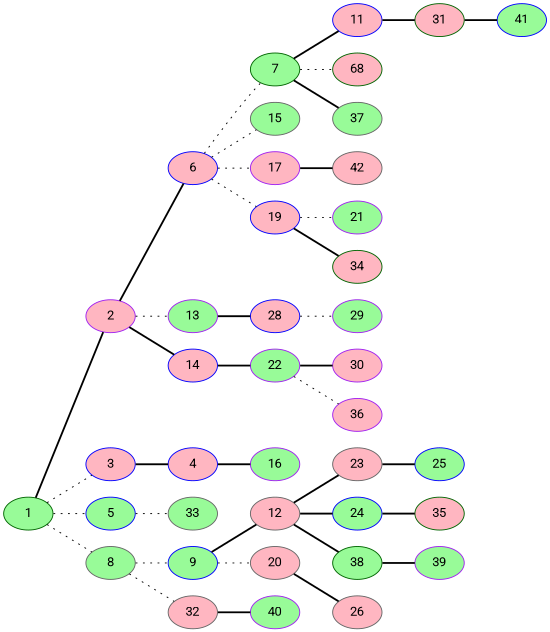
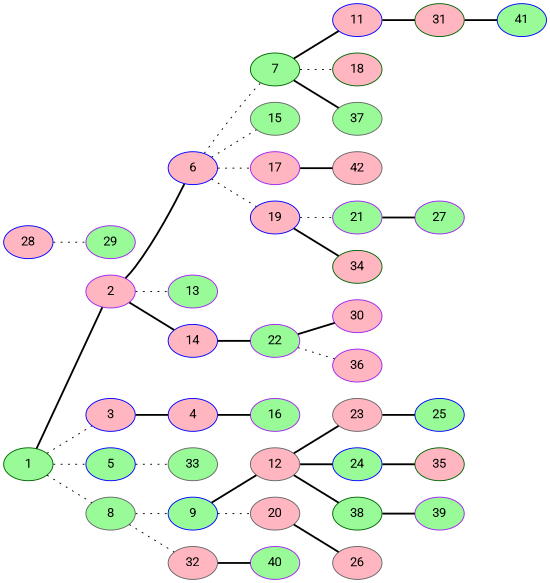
  graph {
    fontname=Roboto
    rankdir=LR
    node [color=purple fillcolor=lightpink fontname=Roboto style=filled]
    edge [fontname=Roboto style=bold weight=1.0]
    1 [color=darkgreen fillcolor=palegreen]
    2
    3 [color=blue]
    5 [color=blue fillcolor=palegreen]
    8 [color=gray40 fillcolor=palegreen]
    6 [color=blue]
    13 [fillcolor=palegreen]
    14 [color=blue]
    4 [color=blue]
    33 [color=gray40 fillcolor=palegreen]
    9 [color=blue fillcolor=palegreen]
    32 [color=gray40]
    7 [color=darkgreen fillcolor=palegreen]
    15 [color=gray40 fillcolor=palegreen]
    17
    19 [color=blue]
    28 [color=blue]
    22 [fillcolor=palegreen]
    16 [fillcolor=palegreen]
    11 [color=blue]
-   18 [color=darkgreen label=68]
+   18 [color=darkgreen]
    37 [color=gray40 fillcolor=palegreen]
    42 [color=gray40]
    21 [fillcolor=palegreen]
    34 [color=darkgreen]
    31 [color=darkgreen]
    12 [color=gray40]
    20 [color=gray40]
    40 [fillcolor=palegreen]
    23 [color=gray40]
    24 [color=blue fillcolor=palegreen]
    38 [color=darkgreen fillcolor=palegreen]
    26 [color=gray40]
    41 [color=blue fillcolor=palegreen]
    25 [color=blue fillcolor=palegreen]
    35 [color=darkgreen]
    39 [fillcolor=palegreen]
    29 [fillcolor=palegreen]
    30
    36
+   27 [fillcolor=palegreen]
    1 -- 2
    1 -- 3 [style=dotted]
    1 -- 5 [style=dotted]
    1 -- 8 [style=dotted weight=2.0]
    2 -- 6
    2 -- 13 [style=dotted weight=2.0]
    2 -- 14
    3 -- 4
    5 -- 33 [style=dotted weight=2.0]
    8 -- 9 [style=dotted]
    8 -- 32 [style=dotted]
    6 -- 7 [style=dotted]
    6 -- 15 [style=dotted]
    6 -- 17 [style=dotted]
    6 -- 19 [style=dotted]
-   13 -- 28
    14 -- 22
    4 -- 16
    9 -- 12
    9 -- 20 [style=dotted weight=2.0]
    32 -- 40
    7 -- 11
    7 -- 18 [style=dotted]
    7 -- 37
    17 -- 42
    19 -- 21 [style=dotted]
    19 -- 34
    28 -- 29 [style=dotted weight=2.0]
    22 -- 30
    22 -- 36 [style=dotted]
    11 -- 31
+   21 -- 27 [weight=2.0]
    31 -- 41 [weight=2.0]
    12 -- 23
    12 -- 24
    12 -- 38
    20 -- 26
    23 -- 25
    24 -- 35
    38 -- 39
  }
